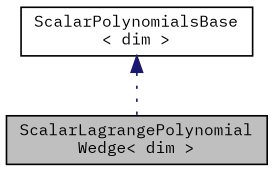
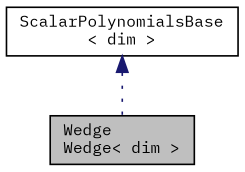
  digraph {
    fontname="IBM Plex Mono"
    node [color=black fontname="IBM Plex Mono" fontsize=10 shape=record style=filled]
-   n1 [fillcolor=grey75 fontcolor=black height=0.2 label="ScalarLagrangePolynomial\lWedge\< dim \>" width=0.4]
+   n1 [fillcolor=grey75 fontcolor=black height=0.2 label="Wedge\lWedge\< dim \>" width=0.4]
    n2 [fillcolor=white height=0.2 label="ScalarPolynomialsBase\l\< dim \>" width=0.4]
    n2 -> n1 [color=midnightblue dir=back fontname="IBM Plex Mono" fontsize=10 labelfontname=Helvetica labelfontsize=10 style=dotted]
  }
